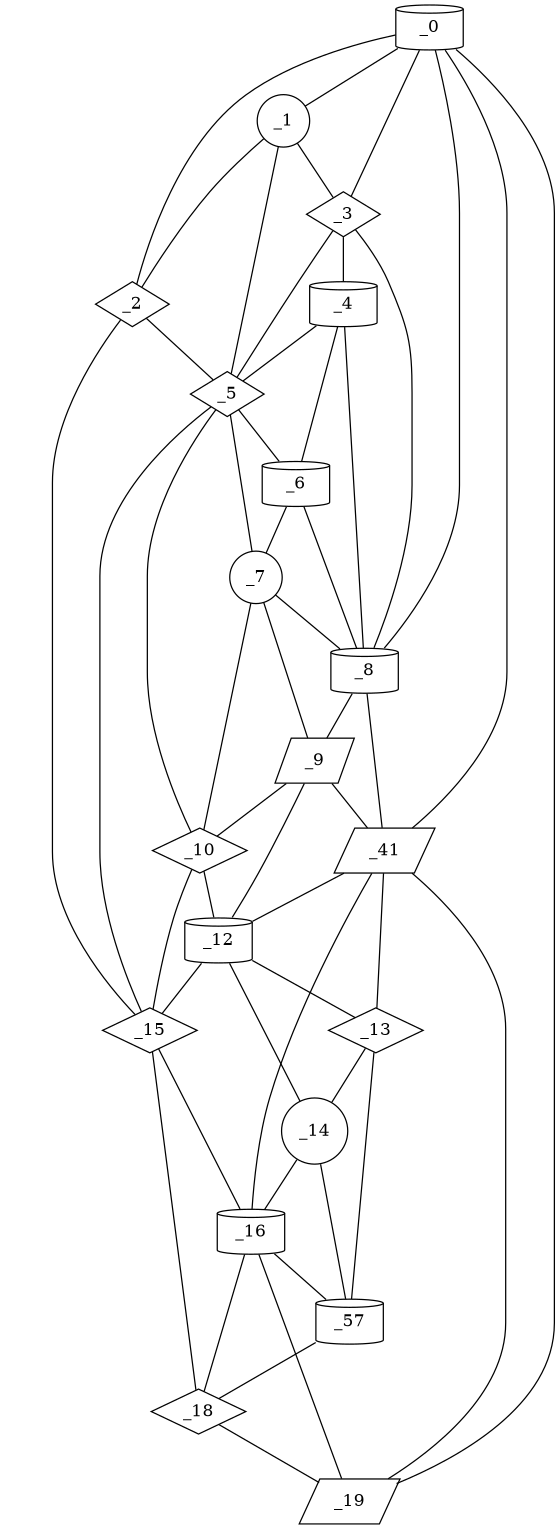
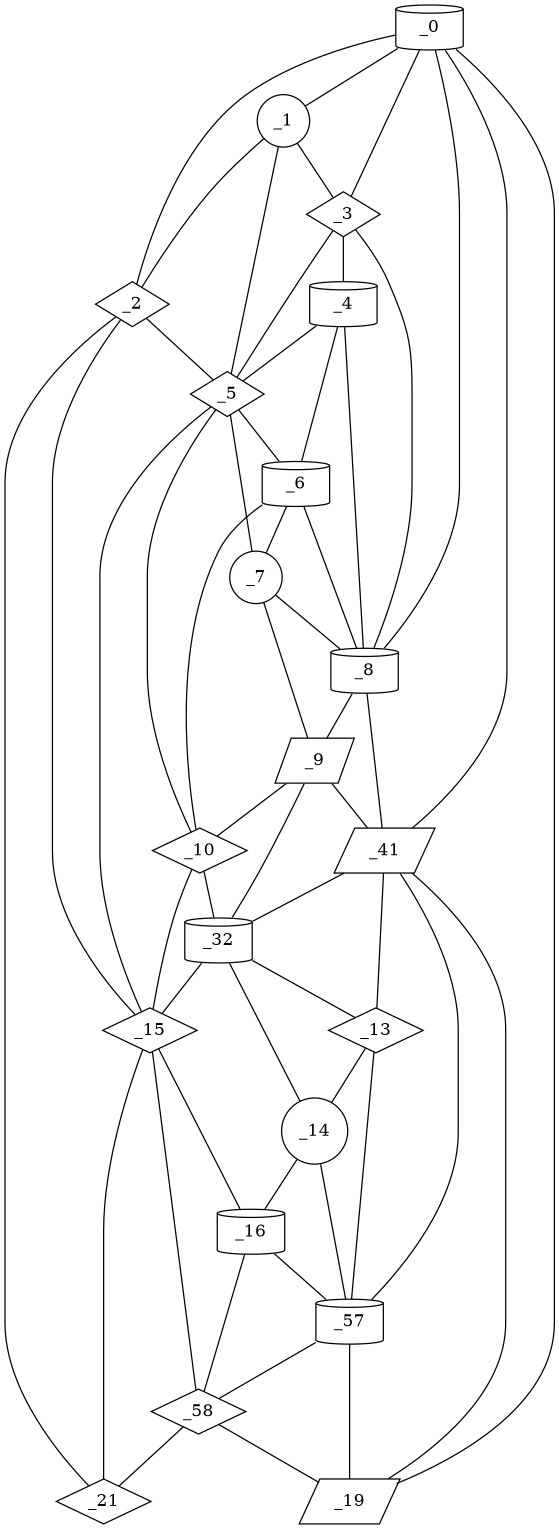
  graph {
    node [shape=diamond x=11 y=59]
    edge [valence=2]
    _0 [shape=cylinder x=5 y=58]
    _1 [shape=circle y=70]
    _2 [y=84]
    _3 [x=20]
    _8 [shape=cylinder x=52 y=54]
    n6 [label=_41 shape=parallelogram x=65 y=52]
    _19 [shape=parallelogram x=117 y=45]
    _5 [x=41 y=75]
    _15 [x=88 y=74]
+   _21 [x=126 y=71]
    _4 [shape=cylinder x=36]
    _9 [shape=parallelogram x=58 y=67]
-   _12 [shape=cylinder x=74 y=65]
+   _12 [shape=cylinder x=74 y=65 label=_32]
    _13 [x=83 y=52]
    n15 [label=_57 shape=cylinder x=96 y=50]
    _6 [shape=cylinder x=44 y=69]
    _7 [shape=circle x=50 y=68]
    _10 [x=62 y=72]
    _16 [shape=cylinder x=90 y=65]
-   _18 [x=98 y=69]
+   _18 [x=98 y=69 label=_58]
    _14 [shape=circle x=88 y=55]
    _0 -- _1
    _0 -- _2 [valence=1]
    _0 -- _3
    _0 -- _8
    _0 -- n6 [valence=1]
    _0 -- _19 [valence=1]
    _1 -- _2
    _1 -- _3
    _1 -- _5
    _2 -- _5
    _2 -- _15
+   _2 -- _21 [valence=1]
    _3 -- _8
    _3 -- _5 [valence=1]
    _3 -- _4
    _8 -- n6
    _8 -- _9 [valence=1]
    n6 -- _19
    n6 -- _12 [valence=1]
    n6 -- _13 [valence=1]
-   n6 -- _16
+   n6 -- n15
    _5 -- _15 [valence=1]
    _5 -- _6 [valence=1]
    _5 -- _7
    _5 -- _10
+   _15 -- _21 [valence=1]
    _15 -- _16
    _15 -- _18
    _4 -- _8 [valence=1]
    _4 -- _5 [valence=1]
    _4 -- _6
    _9 -- n6
    _9 -- _12
    _9 -- _10
    _12 -- _15 [valence=1]
    _12 -- _13
    _12 -- _14 [valence=1]
    _13 -- n15
    _13 -- _14 [valence=1]
-   _16 -- _19 [valence=1]
+   n15 -- _19 [valence=1]
    n15 -- _18
    _6 -- _8 [valence=1]
    _6 -- _7
    _7 -- _8
    _7 -- _9
-   _7 -- _10 [valence=1]
+   _6 -- _10 [valence=1]
    _10 -- _15
    _10 -- _12
    _16 -- n15 [valence=1]
    _16 -- _18
    _18 -- _19
+   _18 -- _21
    _14 -- n15
    _14 -- _16
  }
